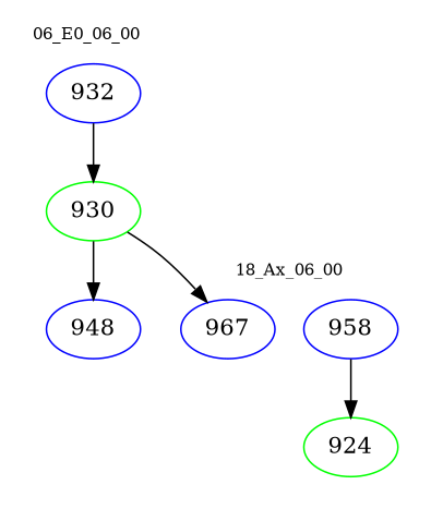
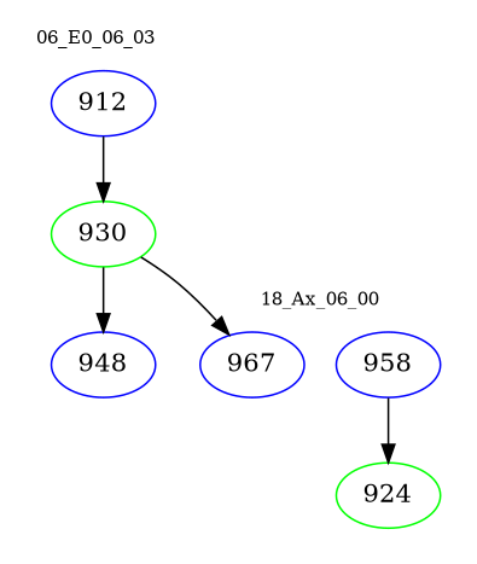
  digraph {
    node [color=blue]
    edge [color=black]
    n1 [label=958]
    n2 [color=green label=924]
    n3 [label=967]
-   n4 [label=932]
+   n4 [label=912]
    n5 [color=green label=930]
    n6 [label=948]
    subgraph cluster_1 {
      color=white
      fontsize=10
      label="18_Ax_06_00"
      n1
      n2
      n3
    }
    subgraph cluster_2 {
      color=white
      fontsize=10
-     label="06_E0_06_00"
+     label="06_E0_06_03"
      n4
      n5
      n6
    }
    n1 -> n2
    n4 -> n5
    n5 -> n3
    n5 -> n6
  }
